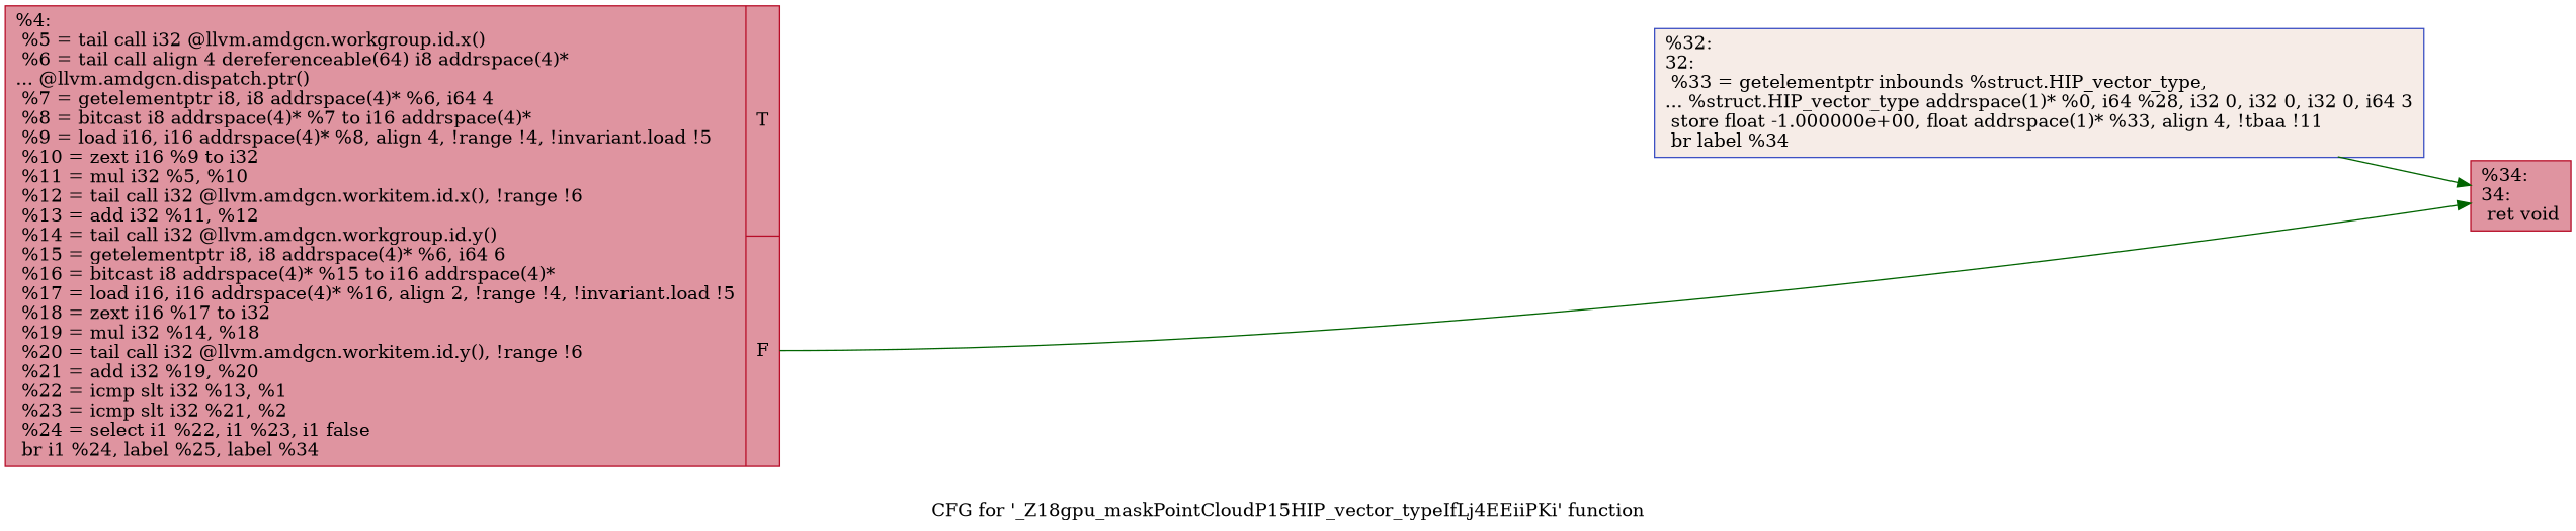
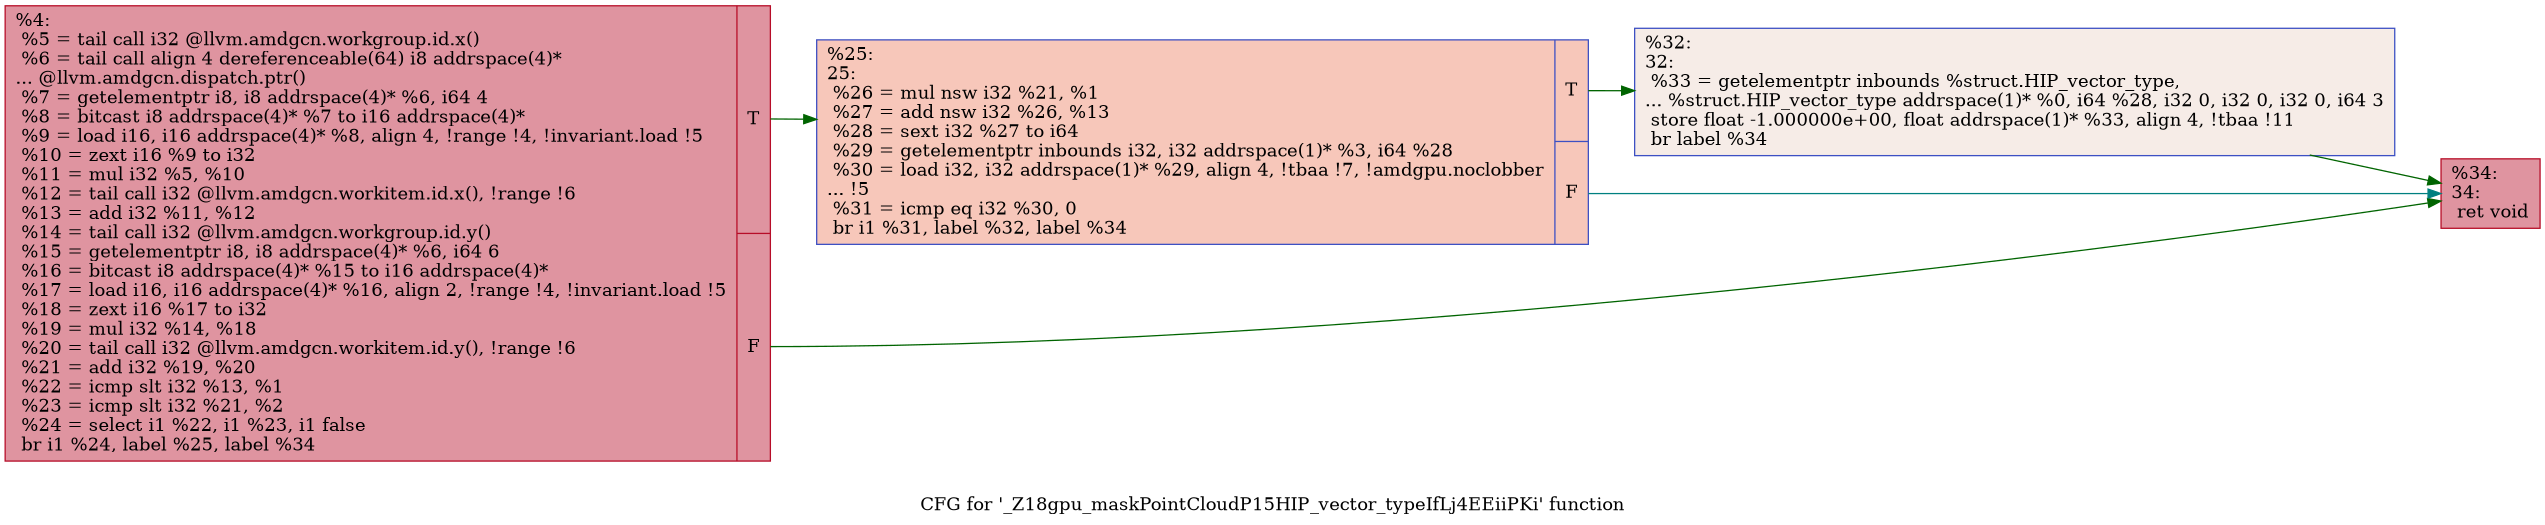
  digraph {
    label="CFG for '_Z18gpu_maskPointCloudP15HIP_vector_typeIfLj4EEiiPKi' function"
    rankdir=LR
    node [color="#b70d28ff" fillcolor="#b70d2870" shape=record style=filled]
    edge [tailport=s0 color=darkgreen style=solid]
    n1 [label="{%4:\l  %5 = tail call i32 @llvm.amdgcn.workgroup.id.x()\l  %6 = tail call align 4 dereferenceable(64) i8 addrspace(4)*\l... @llvm.amdgcn.dispatch.ptr()\l  %7 = getelementptr i8, i8 addrspace(4)* %6, i64 4\l  %8 = bitcast i8 addrspace(4)* %7 to i16 addrspace(4)*\l  %9 = load i16, i16 addrspace(4)* %8, align 4, !range !4, !invariant.load !5\l  %10 = zext i16 %9 to i32\l  %11 = mul i32 %5, %10\l  %12 = tail call i32 @llvm.amdgcn.workitem.id.x(), !range !6\l  %13 = add i32 %11, %12\l  %14 = tail call i32 @llvm.amdgcn.workgroup.id.y()\l  %15 = getelementptr i8, i8 addrspace(4)* %6, i64 6\l  %16 = bitcast i8 addrspace(4)* %15 to i16 addrspace(4)*\l  %17 = load i16, i16 addrspace(4)* %16, align 2, !range !4, !invariant.load !5\l  %18 = zext i16 %17 to i32\l  %19 = mul i32 %14, %18\l  %20 = tail call i32 @llvm.amdgcn.workitem.id.y(), !range !6\l  %21 = add i32 %19, %20\l  %22 = icmp slt i32 %13, %1\l  %23 = icmp slt i32 %21, %2\l  %24 = select i1 %22, i1 %23, i1 false\l  br i1 %24, label %25, label %34\l|{<s0>T|<s1>F}}"]
+   n2 [color="#3d50c3ff" fillcolor="#ec7f6370" label="{%25:\l25:                                               \l  %26 = mul nsw i32 %21, %1\l  %27 = add nsw i32 %26, %13\l  %28 = sext i32 %27 to i64\l  %29 = getelementptr inbounds i32, i32 addrspace(1)* %3, i64 %28\l  %30 = load i32, i32 addrspace(1)* %29, align 4, !tbaa !7, !amdgpu.noclobber\l... !5\l  %31 = icmp eq i32 %30, 0\l  br i1 %31, label %32, label %34\l|{<s0>T|<s1>F}}"]
    n3 [label="{%34:\l34:                                               \l  ret void\l}"]
    n4 [color="#3d50c3ff" fillcolor="#ead5c970" label="{%32:\l32:                                               \l  %33 = getelementptr inbounds %struct.HIP_vector_type,\l... %struct.HIP_vector_type addrspace(1)* %0, i64 %28, i32 0, i32 0, i32 0, i64 3\l  store float -1.000000e+00, float addrspace(1)* %33, align 4, !tbaa !11\l  br label %34\l}"]
+   n1 -> n2
    n1 -> n3 [tailport=s1]
+   n2 -> n3 [tailport=s1 color=teal]
+   n2 -> n4
    n4 -> n3 [tailport=""]
  }
